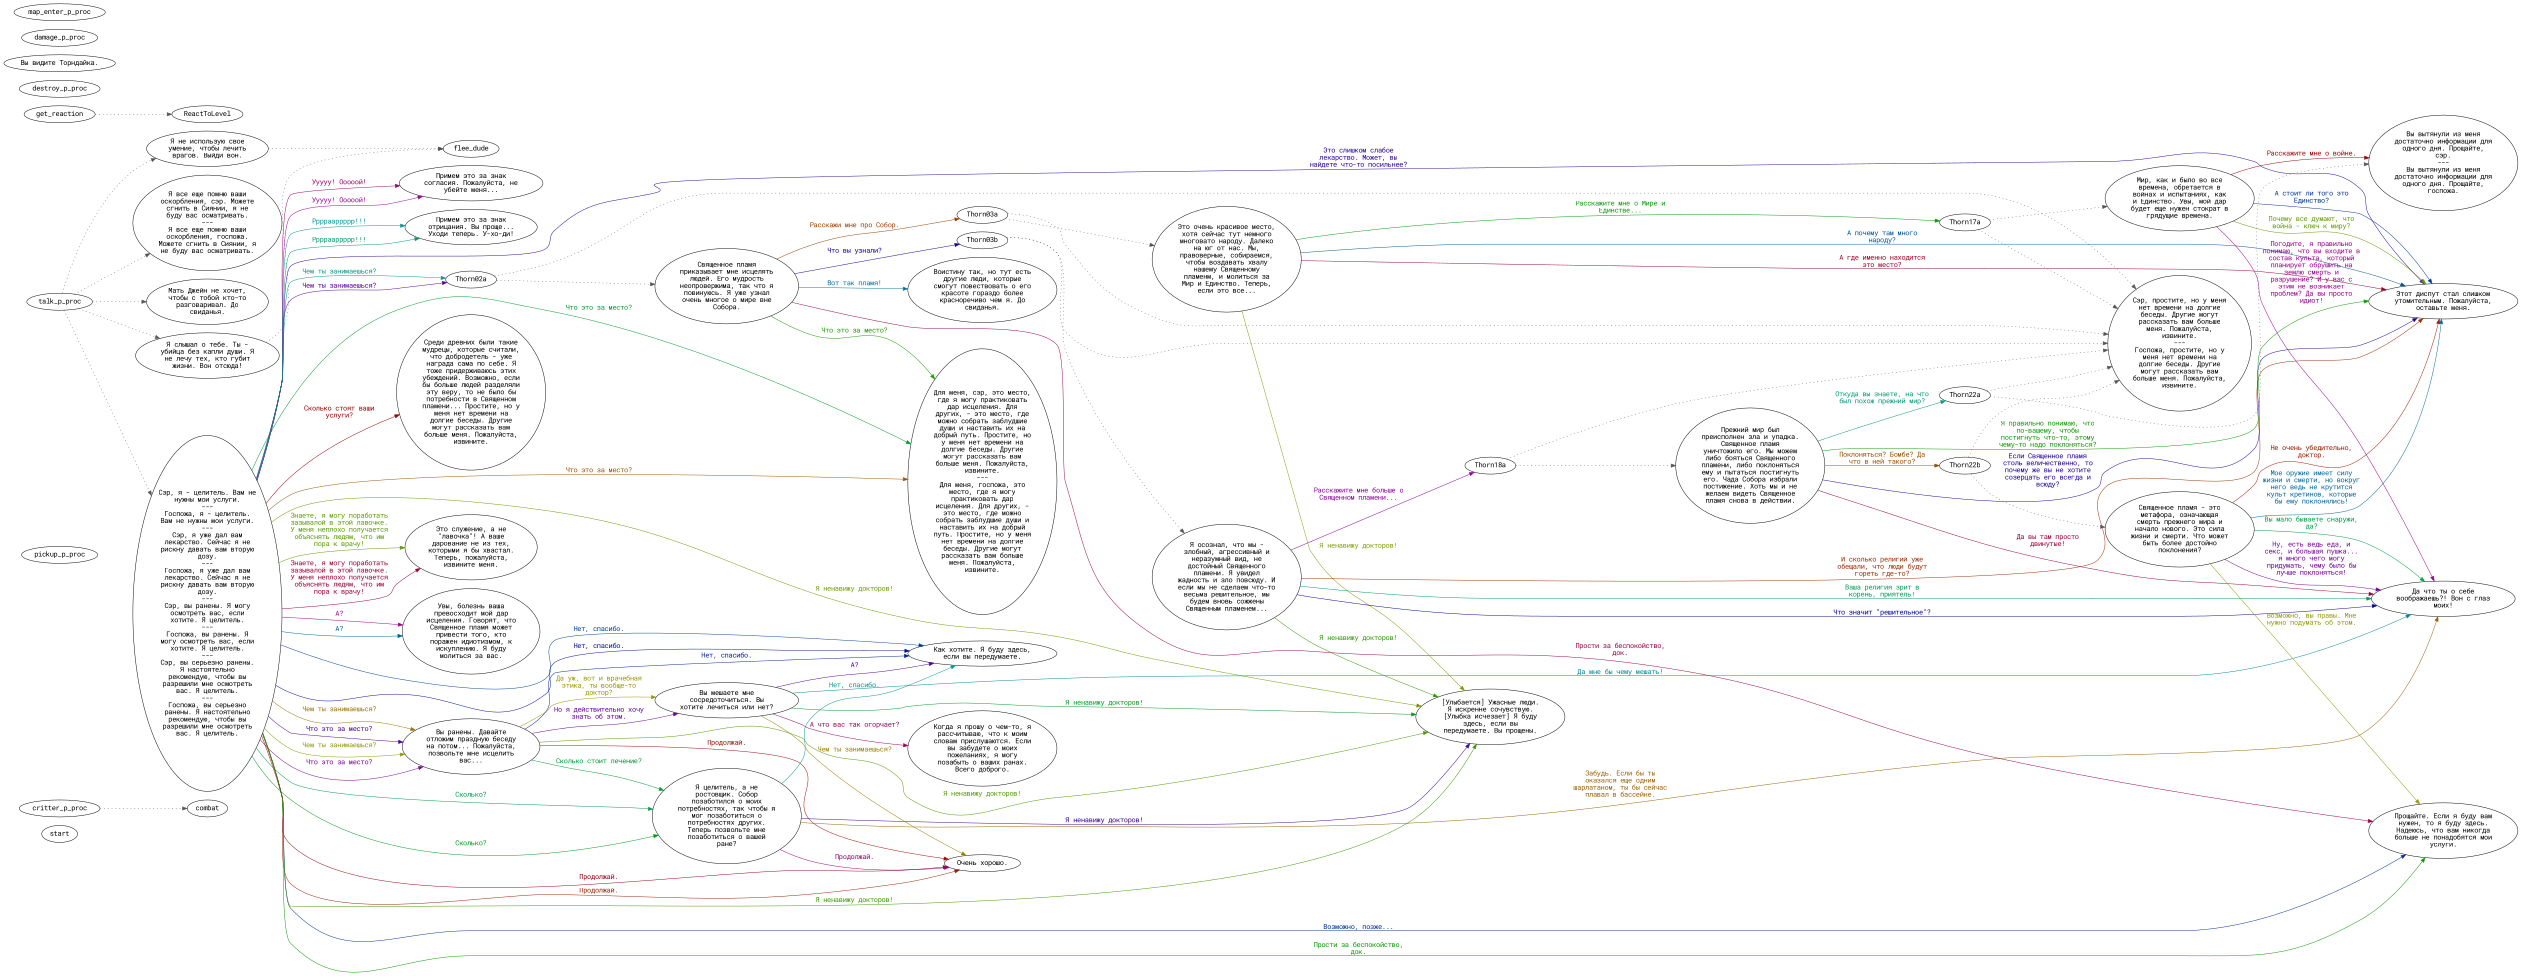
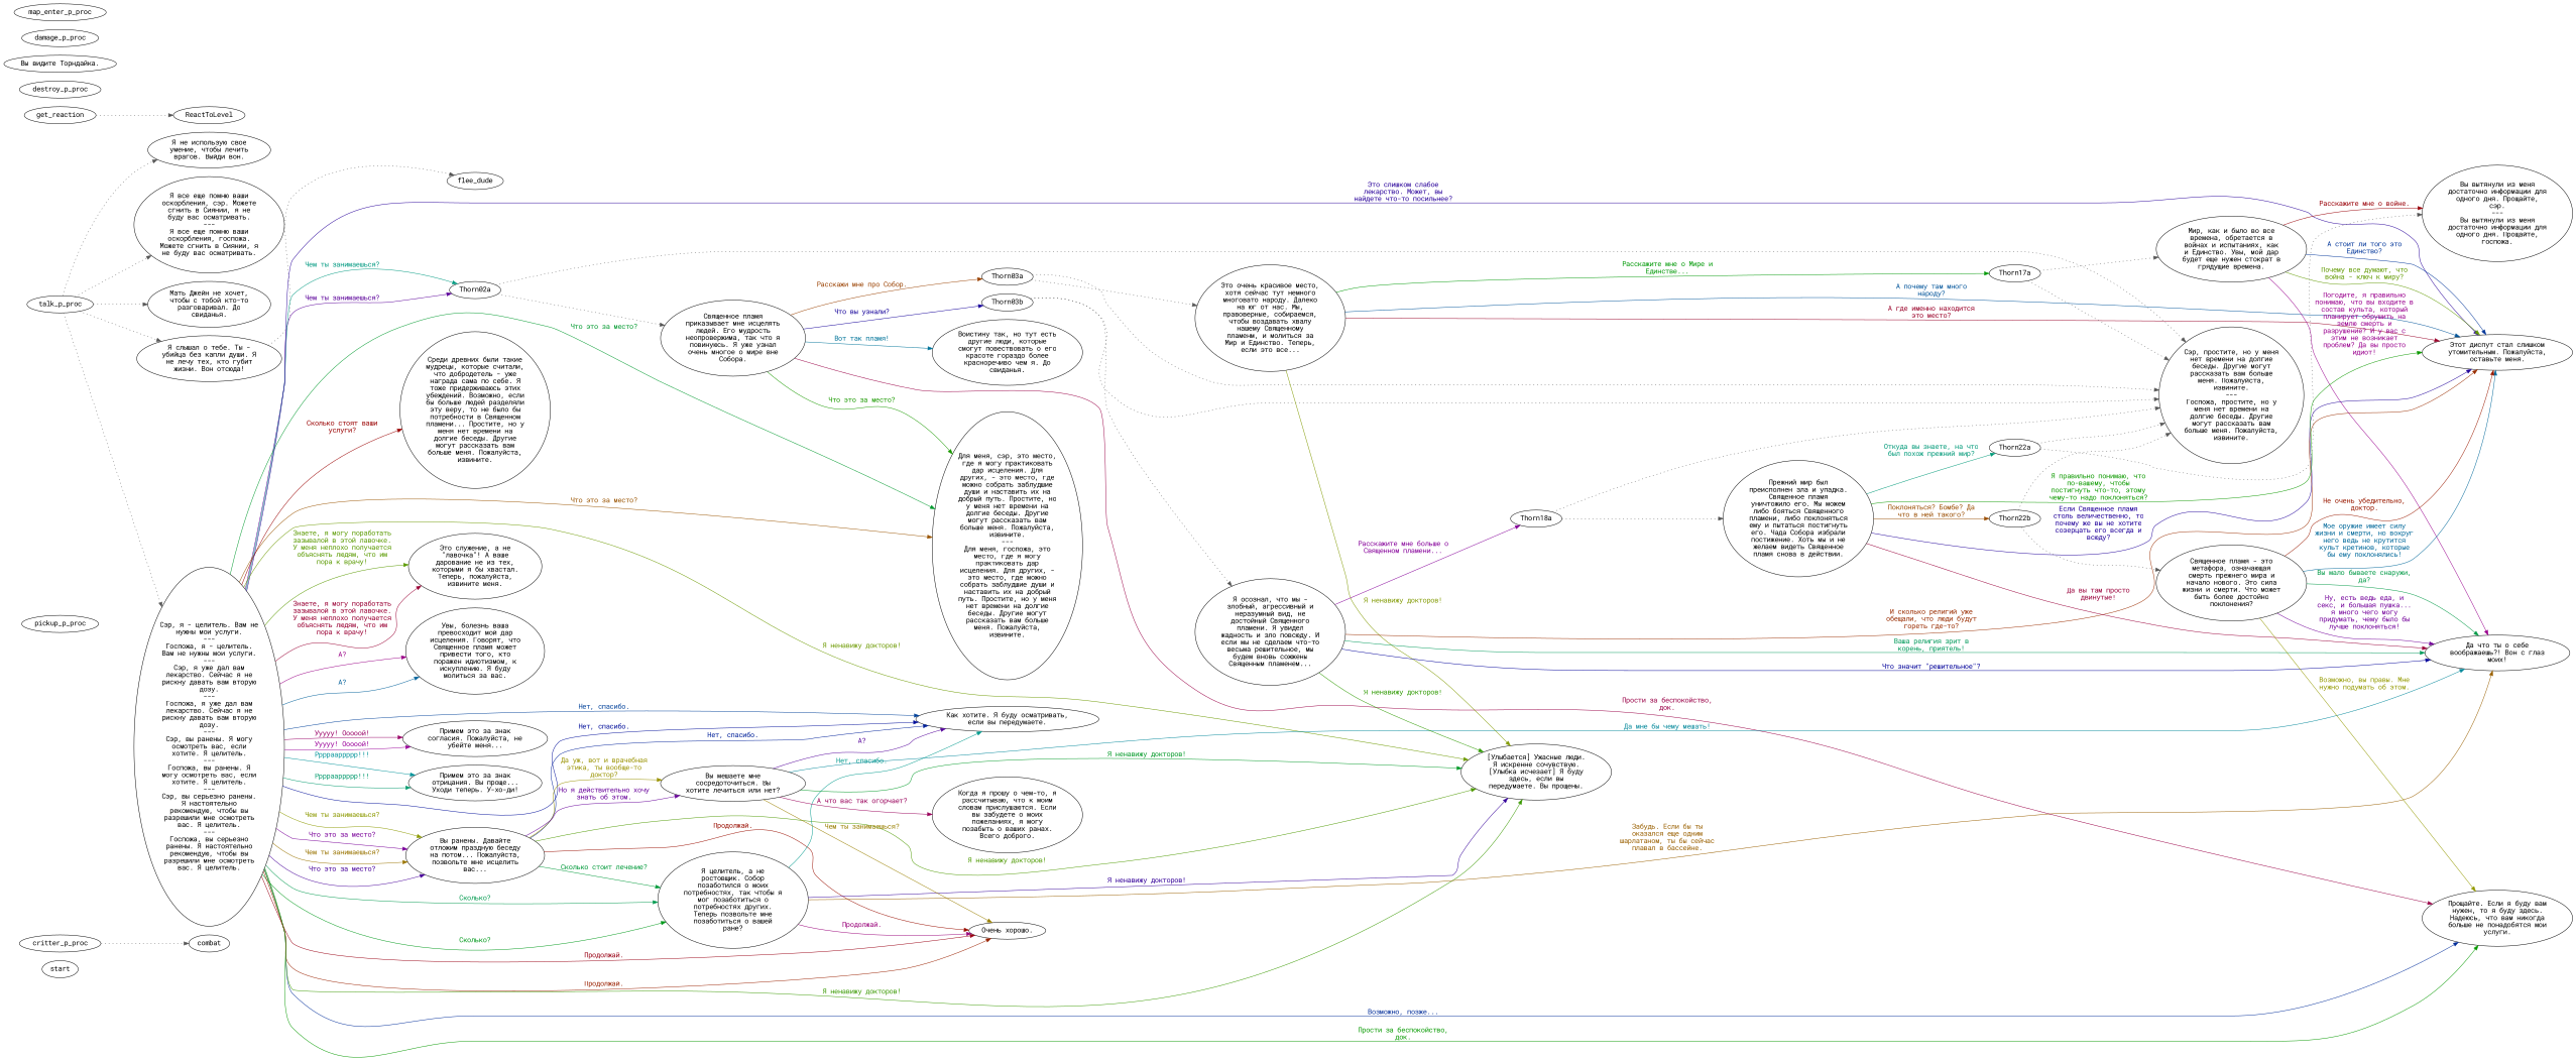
  digraph {
    fontname="Roboto Mono"
    rankdir=LR
    node [color="#000000" fillcolor="#FFFFFF" fontname="Roboto Mono" style=filled]
    edge [color="#555555" fontname="Roboto Mono"]
    start
    critter_p_proc
    combat
    pickup_p_proc
    n5 [label="Я не использую свое\nумение, чтобы лечить\nврагов. Выйди вон."]
    talk_p_proc
    n7 [label="Я все еще помню ваши\nоскорбления, сэр. Можете\nсгнить в Сиянии, я не\nбуду вас осматривать.\n---\nЯ все еще помню ваши\nоскорбления, госпожа.\nМожете сгнить в Сиянии, я\nне буду вас осматривать."]
    n8 [label="Мать Джейн не хочет,\nчтобы с тобой кто-то\nразговаривал. До\nсвиданья."]
    n9 [label="Я слышал о тебе. Ты -\nубийца без капли души. Я\nне лечу тех, кто губит\nжизни. Вон отсюда!"]
    n10 [label="Сэр, я - целитель. Вам не\nнужны мои услуги.\n---\nГоспожа, я - целитель.\nВам не нужны мои услуги.\n---\nСэр, я уже дал вам\nлекарство. Сейчас я не\nрискну давать вам вторую\nдозу.\n---\nГоспожа, я уже дал вам\nлекарство. Сейчас я не\nрискну давать вам вторую\nдозу.\n---\nСэр, вы ранены. Я могу\nосмотреть вас, если\nхотите. Я целитель.\n---\nГоспожа, вы ранены. Я\nмогу осмотреть вас, если\nхотите. Я целитель.\n---\nСэр, вы серьезно ранены.\nЯ настоятельно\nрекомендую, чтобы вы\nразрешили мне осмотреть\nвас. Я целитель.\n---\nГоспожа, вы серьезно\nранены. Я настоятельно\nрекомендую, чтобы вы\nразрешили мне осмотреть\nвас. Я целитель."]
    get_reaction
    ReactToLevel
    flee_dude
    Thorn02a
    n15 [label="Для меня, сэр, это место,\nгде я могу практиковать\nдар исцеления. Для\nдругих, - это место, где\nможно собрать заблудшие\nдуши и наставить их на\nдобрый путь. Простите, но\nу меня нет времени на\nдолгие беседы. Другие\nмогут рассказать вам\nбольше меня. Пожалуйста,\nизвините.\n---\nДля меня, госпожа, это\nместо, где я могу\nпрактиковать дар\nисцеления. Для других, -\nэто место, где можно\nсобрать заблудшие души и\nнаставить их на добрый\nпуть. Простите, но у меня\nнет времени на долгие\nбеседы. Другие могут\nрассказать вам больше\nменя. Пожалуйста,\nизвините."]
    n16 [label="Среди древних были такие\nмудрецы, которые считали,\nчто добродетель - уже\nнаграда сама по себе. Я\nтоже придерживаюсь этих\nубеждений. Возможно, если\nбы больше людей разделяли\nэту веру, то не было бы\nпотребности в Священном\nпламени... Простите, но у\nменя нет времени на\nдолгие беседы. Другие\nмогут рассказать вам\nбольше меня. Пожалуйста,\nизвините."]
    n17 [label="Прощайте. Если я буду вам\nнужен, то я буду здесь.\nНадеюсь, что вам никогда\nбольше не понадобятся мои\nуслуги."]
    n18 [label="Это служение, а не\n\"лавочка\"! А ваше\nдарование не из тех,\nкоторыми я бы хвастал.\nТеперь, пожалуйста,\nизвините меня."]
    n19 [label="Увы, болезнь ваша\nпревосходит мой дар\nисцеления. Говорят, что\nСвященное пламя может\nпривести того, кто\nпоражен идиотизмом, к\nискуплению. Я буду\nмолиться за вас."]
    n20 [label="Этот диспут стал слишком\nутомительным. Пожалуйста,\nоставьте меня."]
    n21 [label="Вы ранены. Давайте\nотложим праздную беседу\nна потом... Пожалуйста,\nпозвольте мне исцелить\nвас..."]
    n22 [label="Я целитель, а не\nростовщик. Собор\nпозаботился о моих\nпотребностях, так чтобы я\nмог позаботиться о\nпотребностях других.\nТеперь позвольте мне\nпозаботиться о вашей\nране?"]
    n23 [label="Очень хорошо."]
-   n24 [label="Как хотите. Я буду здесь,\nесли вы передумаете."]
+   n24 [label="Как хотите. Я буду осматривать,\nесли вы передумаете."]
    n25 [label="[Улыбается] Ужасные люди.\nЯ искренне сочувствую.\n[Улыбка исчезает] Я буду\nздесь, если вы\nпередумаете. Вы прощены."]
    n26 [label="Примем это за знак\nсогласия. Пожалуйста, не\nубейте меня..."]
    n27 [label="Примем это за знак\nотрицания. Вы проще...\nУходи теперь. У-хо-ди!"]
    n28 [label="Священное пламя\nприказывает мне исцелять\nлюдей. Его мудрость\nнеопровержима, так что я\nповинуюсь. Я уже узнал\nочень многое о мире вне\nСобора."]
    n29 [label="Сэр, простите, но у меня\nнет времени на долгие\nбеседы. Другие могут\nрассказать вам больше\nменя. Пожалуйста,\nизвините.\n---\nГоспожа, простите, но у\nменя нет времени на\nдолгие беседы. Другие\nмогут рассказать вам\nбольше меня. Пожалуйста,\nизвините."]
    n30 [label="Вы мешаете мне\nсосредоточиться. Вы\nхотите лечиться или нет?"]
    n31 [label="Да что ты о себе\nвоображаешь?! Вон с глаз\nмоих!"]
    destroy_p_proc
    n33 [label="Вы видите Торндайка."]
    damage_p_proc
    map_enter_p_proc
    Thorn03a
    Thorn03b
    n38 [label="Воистину так, но тут есть\nдругие люди, которые\nсмогут повествовать о его\nкрасоте гораздо более\nкрасноречиво чем я. До\nсвиданья."]
    n39 [label="Когда я прошу о чем-то, я\nрассчитываю, что к моим\nсловам прислушаются. Если\nвы забудете о моих\nпожеланиях, я могу\nпозабыть о ваших ранах.\nВсего доброго."]
    n40 [label="Это очень красивое место,\nхотя сейчас тут немного\nмноговато народу. Далеко\nна юг от нас. Мы,\nправоверные, собираемся,\nчтобы воздавать хвалу\nнашему Священному\nпламенм, и молиться за\nМир и Единство. Теперь,\nесли это все..."]
    n41 [label="Я осознал, что мы -\nзлобный, агрессивный и\nнеразумный вид, не\nдостойный Священного\nпламени. Я увидел\nжадность и зло повсюду. И\nесли мы не сделаем что-то\nвесьма решительное, мы\nбудем вновь сожжены\nСвященным пламенем..."]
    Thorn17a
    Thorn18a
    n44 [label="Мир, как и было во все\nвремена, обретается в\nвойнах и испытаниях, как\nи Единство. Увы, мой дар\nбудет еще нужен стократ в\nгрядущие времена."]
    n45 [label="Прежний мир был\nпреисполнен зла и упадка.\nСвященное пламя\nуничтожило его. Мы можем\nлибо бояться Священного\nпламени, либо поклоняться\nему и пытаться постигнуть\nего. Чада Собора избрали\nпостижение. Хоть мы и не\nжелаем видеть Священное\nпламя снова в действии."]
    n46 [label="Вы вытянули из меня\nдостаточно информации для\nодного дня. Прощайте,\nсэр.\n---\nВы вытянули из меня\nдостаточно информации для\nодного дня. Прощайте,\nгоспожа."]
    Thorn22a
    Thorn22b
    n49 [label="Священное пламя - это\nметафора, означающая\nсмерть прежнего мира и\nначало нового. Это сила\nжизни и смерти. Что может\nбыть более достойно\nпоклонения?"]
    critter_p_proc -> combat [style=dotted]
-   n5 -> flee_dude [style=dotted]
    talk_p_proc -> n5 [style=dotted]
    talk_p_proc -> n7 [style=dotted]
    talk_p_proc -> n8 [style=dotted]
    talk_p_proc -> n9 [style=dotted]
    talk_p_proc -> n10 [style=dotted]
    n9 -> flee_dude [style=dotted]
    n10 -> Thorn02a [color="#5A0099" fontcolor="#5A0099" label="Чем ты занимаешься?"]
    n10 -> Thorn02a [color="#009980" fontcolor="#009980" label="Чем ты занимаешься?"]
    n10 -> n15 [color="#00992D" fontcolor="#00992D" label="Что это за место?"]
    n10 -> n15 [color="#995300" fontcolor="#995300" label="Что это за место?"]
    n10 -> n16 [color="#990000" fontcolor="#990000" label="Сколько стоят ваши\nуслуги?"]
    n10 -> n17 [color="#002C99" fontcolor="#002C99" label="Возможно, позже..."]
    n10 -> n17 [color="#069900" fontcolor="#069900" label="Прости за беспокойство,\nдок."]
    n10 -> n18 [color="#599900" fontcolor="#599900" label="Знаете, я могу поработать\nзазывалой в этой лавочке.\nУ меня неплохо получается\nобъяснять людям, что им\nпора к врачу!"]
    n10 -> n18 [color="#990033" fontcolor="#990033" label="Знаете, я могу поработать\nзазывалой в этой лавочке.\nУ меня неплохо получается\nобъяснять людям, что им\nпора к врачу!"]
    n10 -> n19 [color="#990085" fontcolor="#990085" label="А?"]
    n10 -> n19 [color="#005F99" fontcolor="#005F99" label="А?"]
    n10 -> n20 [color="#270099" fontcolor="#270099" label="Это слишком слабое\nлекарство. Может, вы\nнайдете что-то посильнее?"]
    n10 -> n21 [color="#8C9900" fontcolor="#8C9900" label="Чем ты занимаешься?"]
    n10 -> n21 [color="#790099" fontcolor="#790099" label="Что это за место?"]
    n10 -> n21 [color="#997300" fontcolor="#997300" label="Чем ты занимаешься?"]
    n10 -> n21 [color="#460099" fontcolor="#460099" label="Что это за место?"]
    n10 -> n22 [color="#00994D" fontcolor="#00994D" label="Сколько?"]
    n10 -> n22 [color="#00991A" fontcolor="#00991A" label="Сколько?"]
    n10 -> n23 [color="#992000" fontcolor="#992000" label="Продолжай."]
    n10 -> n23 [color="#990013" fontcolor="#990013" label="Продолжай."]
    n10 -> n24 [color="#000D99" fontcolor="#000D99" label="Нет, спасибо."]
    n10 -> n24 [color="#004099" fontcolor="#004099" label="Нет, спасибо."]
    n10 -> n25 [color="#399900" fontcolor="#399900" label="Я ненавижу докторов!"]
    n10 -> n25 [color="#6C9900" fontcolor="#6C9900" label="Я ненавижу докторов!"]
    n10 -> n26 [color="#990066" fontcolor="#990066" label="Ууууу! Ооооой!"]
    n10 -> n26 [color="#990099" fontcolor="#990099" label="Ууууу! Ооооой!"]
    n10 -> n27 [color="#009299" fontcolor="#009299" label="Ррррааррррр!!!"]
    n10 -> n27 [color="#00996C" fontcolor="#00996C" label="Ррррааррррр!!!"]
    get_reaction -> ReactToLevel [style=dotted]
    Thorn02a -> n28 [style=dotted]
    Thorn02a -> n29 [style=dotted]
    n21 -> n22 [color="#009939" fontcolor="#009939" label="Сколько стоит лечение?"]
    n21 -> n23 [color="#990D00" fontcolor="#990D00" label="Продолжай."]
    n21 -> n24 [color="#002099" fontcolor="#002099" label="Нет, спасибо."]
    n21 -> n25 [color="#4D9900" fontcolor="#4D9900" label="Я ненавижу докторов!"]
    n21 -> n30 [color="#999200" fontcolor="#999200" label="Да уж, вот и врачебная\nэтика, ты вообще-то\nдоктор?"]
    n21 -> n30 [color="#660099" fontcolor="#660099" label="Но я действительно хочу\nзнать об этом."]
    n22 -> n23 [color="#990079" fontcolor="#990079" label="Продолжай."]
    n22 -> n24 [color="#00998C" fontcolor="#00998C" label="Нет, спасибо."]
    n22 -> n25 [color="#330099" fontcolor="#330099" label="Я ненавижу докторов!"]
    n22 -> n31 [color="#995F00" fontcolor="#995F00" label="Забудь. Если бы ты\nоказался еще одним\nшарлатаном, ты бы сейчас\nплавал в бассейне."]
    n28 -> n15 [color="#1A9900" fontcolor="#1A9900" label="Что это за место?"]
    n28 -> n17 [color="#990046" fontcolor="#990046" label="Прости за беспокойство,\nдок."]
    n28 -> Thorn03a [color="#994000" fontcolor="#994000" label="Расскажи мне про Собор."]
    n28 -> Thorn03b [color="#130099" fontcolor="#130099" label="Что вы узнали?"]
    n28 -> n38 [color="#007399" fontcolor="#007399" label="Вот так пламя!"]
    n30 -> n23 [color="#997F00" fontcolor="#997F00" label="Чем ты занимаешься?"]
    n30 -> n24 [color="#520099" fontcolor="#520099" label="А?"]
    n30 -> n25 [color="#009926" fontcolor="#009926" label="Я ненавижу докторов!"]
    n30 -> n31 [color="#008699" fontcolor="#008699" label="Да мне бы чему мешать!"]
    n30 -> n39 [color="#99005A" fontcolor="#99005A" label="А что вас так огорчает?"]
    Thorn03a -> n29 [style=dotted]
    Thorn03a -> n40 [style=dotted]
    Thorn03b -> n29 [style=dotted]
    Thorn03b -> n41 [style=dotted]
    n40 -> n20 [color="#990027" fontcolor="#990027" label="А где именно находится\nэто место?"]
    n40 -> n20 [color="#005399" fontcolor="#005399" label="А почему там много\nнароду?"]
    n40 -> n25 [color="#809900" fontcolor="#809900" label="Я ненавижу докторов!"]
    n40 -> Thorn17a [color="#009906" fontcolor="#009906" label="Расскажите мне о Мире и\nЕдинстве..."]
    n41 -> n20 [color="#992C00" fontcolor="#992C00" label="И сколько религий уже\nобещали, что люди будут\nгореть где-то?"]
    n41 -> n25 [color="#2D9900" fontcolor="#2D9900" label="Я ненавижу докторов!"]
    n41 -> n31 [color="#009959" fontcolor="#009959" label="Ваша религия зрит в\nкорень, приятель!"]
    n41 -> n31 [color="#000099" fontcolor="#000099" label="Что значит \"решительное\"?"]
    n41 -> Thorn18a [color="#850099" fontcolor="#850099" label="Расскажите мне больше о\nСвященном пламени..."]
    Thorn17a -> n29 [style=dotted]
    Thorn17a -> n44 [style=dotted]
    Thorn18a -> n29 [style=dotted]
    Thorn18a -> n45 [style=dotted]
    n44 -> n20 [color="#003499" fontcolor="#003499" label="А стоит ли того это\nЕдинство?"]
    n44 -> n20 [color="#609900" fontcolor="#609900" label="Почему все думают, что\nвойна - ключ к миру?"]
    n44 -> n31 [color="#99008D" fontcolor="#99008D" label="Погодите, я правильно\nпонимаю, что вы входите в\nсостав культа, который\nпланирует обрушить на\nземлю смерть и\nразрушение? И у вас с\nэтим не возникает\nпроблем? Да вы просто\nидиот!"]
    n44 -> n46 [color="#990007" fontcolor="#990007" label="Расскажите мне о войне."]
    n45 -> n20 [color="#1F0099" fontcolor="#1F0099" label="Если Священное пламя\nстоль величественно, то\nпочему же вы не хотите\nсозерцать его всегда и\nвсюду?"]
    n45 -> n20 [color="#0D9900" fontcolor="#0D9900" label="Я правильно понимаю, что\nпо-вашему, чтобы\nпостигнуть что-то, этому\nчему-то надо поклоняться?"]
    n45 -> n31 [color="#99003A" fontcolor="#99003A" label="Да вы там просто\nдвинутые!"]
    n45 -> Thorn22a [color="#009978" fontcolor="#009978" label="Откуда вы знаете, на что\nбыл похож прежний мир?"]
    n45 -> Thorn22b [color="#994C00" fontcolor="#994C00" label="Поклоняться? Бомбе? Да\nчто в ней такого?"]
    Thorn22a -> n29 [style=dotted]
    Thorn22a -> n46 [style=dotted]
    Thorn22b -> n29 [style=dotted]
    Thorn22b -> n49 [style=dotted]
    n49 -> n17 [color="#939900" fontcolor="#939900" label="Возможно, вы правы. Мне\nнужно подумать об этом."]
    n49 -> n20 [color="#006799" fontcolor="#006799" label="Мое оружие имеет силу\nжизни и смерти, но вокруг\nнего ведь не крутится\nкульт кретинов, которые\nбы ему поклонялись!"]
    n49 -> n20 [color="#991900" fontcolor="#991900" label="Не очень убедительно,\nдоктор."]
    n49 -> n31 [color="#720099" fontcolor="#720099" label="Ну, есть ведь еда, и\nсекс, и большая пушка...\nя много чего могу\nпридумать, чему было бы\nлучше поклоняться!"]
    n49 -> n31 [color="#009945" fontcolor="#009945" label="Вы мало бываете снаружи,\nда?"]
  }
